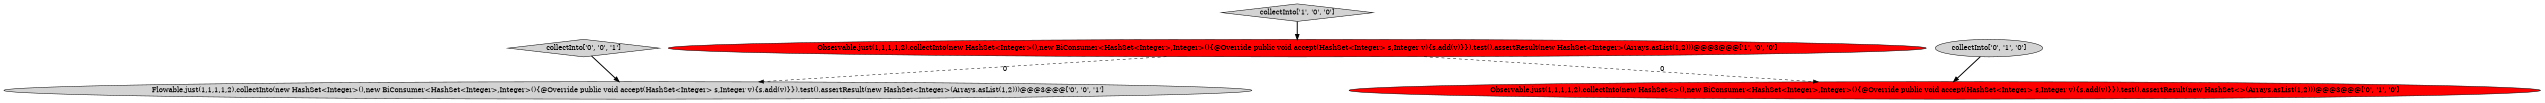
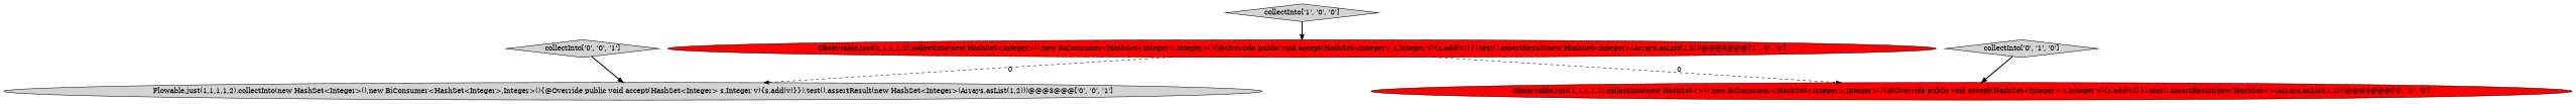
  digraph {
    node [fillcolor=lightgray shape=ellipse style=filled]
    edge [style=bold]
    n1 [fillcolor=red label="Observable.just(1,1,1,1,2).collectInto(new HashSet<>(),new BiConsumer<HashSet<Integer>,Integer>(){@Override public void accept(HashSet<Integer> s,Integer v){s.add(v)}}).test().assertResult(new HashSet<>(Arrays.asList(1,2)))@@@3@@@['0', '1', '0']"]
    n2 [label="collectInto['0', '0', '1']" shape=diamond]
    n3 [label="Flowable.just(1,1,1,1,2).collectInto(new HashSet<Integer>(),new BiConsumer<HashSet<Integer>,Integer>(){@Override public void accept(HashSet<Integer> s,Integer v){s.add(v)}}).test().assertResult(new HashSet<Integer>(Arrays.asList(1,2)))@@@3@@@['0', '0', '1']"]
    n4 [fillcolor=red label="Observable.just(1,1,1,1,2).collectInto(new HashSet<Integer>(),new BiConsumer<HashSet<Integer>,Integer>(){@Override public void accept(HashSet<Integer> s,Integer v){s.add(v)}}).test().assertResult(new HashSet<Integer>(Arrays.asList(1,2)))@@@3@@@['1', '0', '0']"]
    n5 [label="collectInto['1', '0', '0']" shape=diamond]
-   n6 [label="collectInto['0', '1', '0']"]
+   n6 [label="collectInto['0', '1', '0']" shape=diamond]
    n2 -> n3
    n4 -> n1 [label=0 style=dashed]
    n4 -> n3 [label=0 style=dashed]
    n5 -> n4
    n6 -> n1
  }
